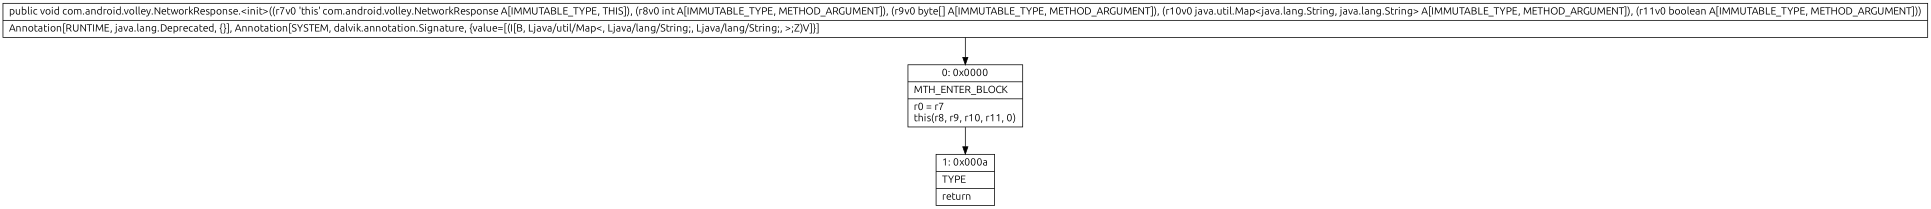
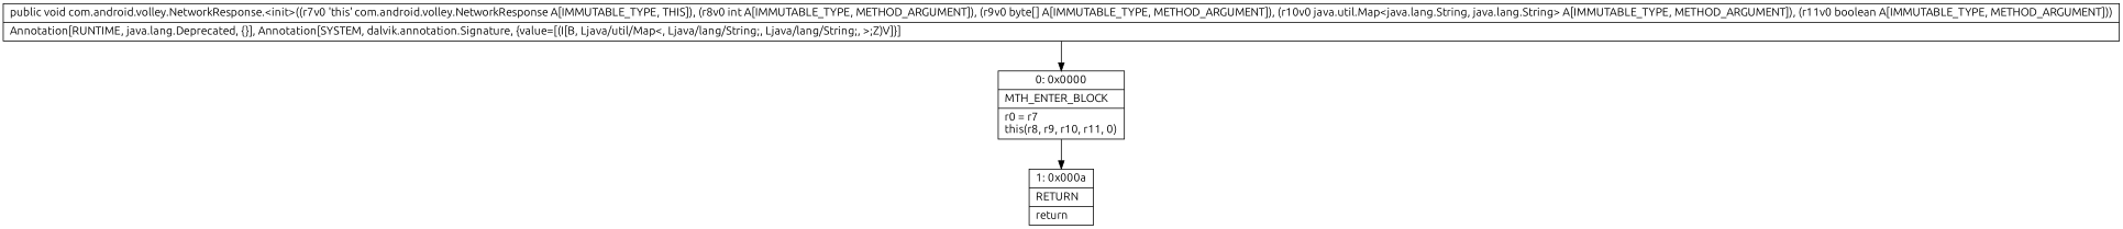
  digraph {
    fontname=Ubuntu
    node [shape=record fontname=Ubuntu]
    edge [fontname=Ubuntu]
    n1 [label="{0\:\ 0x0000|MTH_ENTER_BLOCK\l|r0 = r7\lthis(r8, r9, r10, r11, 0)\l}"]
-   n2 [label="{1\:\ 0x000a|TYPE\l|return\l}"]
+   n2 [label="{1\:\ 0x000a|RETURN\l|return\l}"]
    n3 [label="{public void com.android.volley.NetworkResponse.\<init\>((r7v0 'this' com.android.volley.NetworkResponse A[IMMUTABLE_TYPE, THIS]), (r8v0 int A[IMMUTABLE_TYPE, METHOD_ARGUMENT]), (r9v0 byte[] A[IMMUTABLE_TYPE, METHOD_ARGUMENT]), (r10v0 java.util.Map\<java.lang.String, java.lang.String\> A[IMMUTABLE_TYPE, METHOD_ARGUMENT]), (r11v0 boolean A[IMMUTABLE_TYPE, METHOD_ARGUMENT]))  | Annotation[RUNTIME, java.lang.Deprecated, \{\}], Annotation[SYSTEM, dalvik.annotation.Signature, \{value=[(I[B, Ljava\/util\/Map\<, Ljava\/lang\/String;, Ljava\/lang\/String;, \>;Z)V]\}]\l}"]
    n1 -> n2
    n3 -> n1
  }
